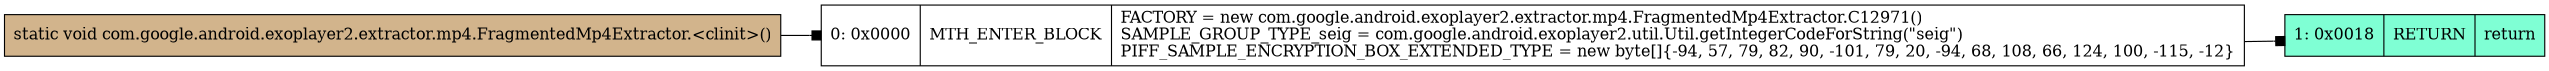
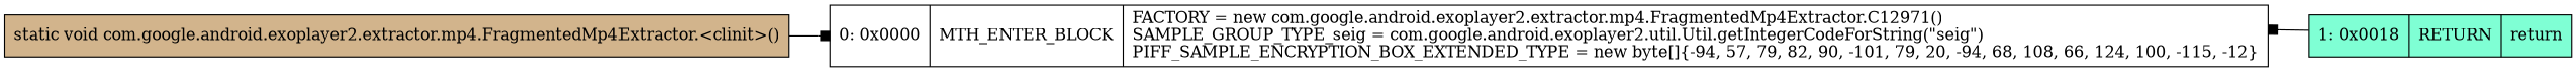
  digraph {
    rankdir=LR
    node [shape=record style=filled]
    edge [arrowhead=box]
    n1 [label="{0\:\ 0x0000|MTH_ENTER_BLOCK\l|FACTORY = new com.google.android.exoplayer2.extractor.mp4.FragmentedMp4Extractor.C12971()\lSAMPLE_GROUP_TYPE_seig = com.google.android.exoplayer2.util.Util.getIntegerCodeForString(\"seig\")\lPIFF_SAMPLE_ENCRYPTION_BOX_EXTENDED_TYPE = new byte[]\{\-94, 57, 79, 82, 90, \-101, 79, 20, \-94, 68, 108, 66, 124, 100, \-115, \-12\}\l}" fillcolor=white]
    n2 [label="{1\:\ 0x0018|RETURN\l|return\l}" fillcolor=aquamarine]
    n3 [label="{static void com.google.android.exoplayer2.extractor.mp4.FragmentedMp4Extractor.\<clinit\>() }" fillcolor=tan]
-   n1 -> n2
+   n2 -> n1
    n3 -> n1
  }
